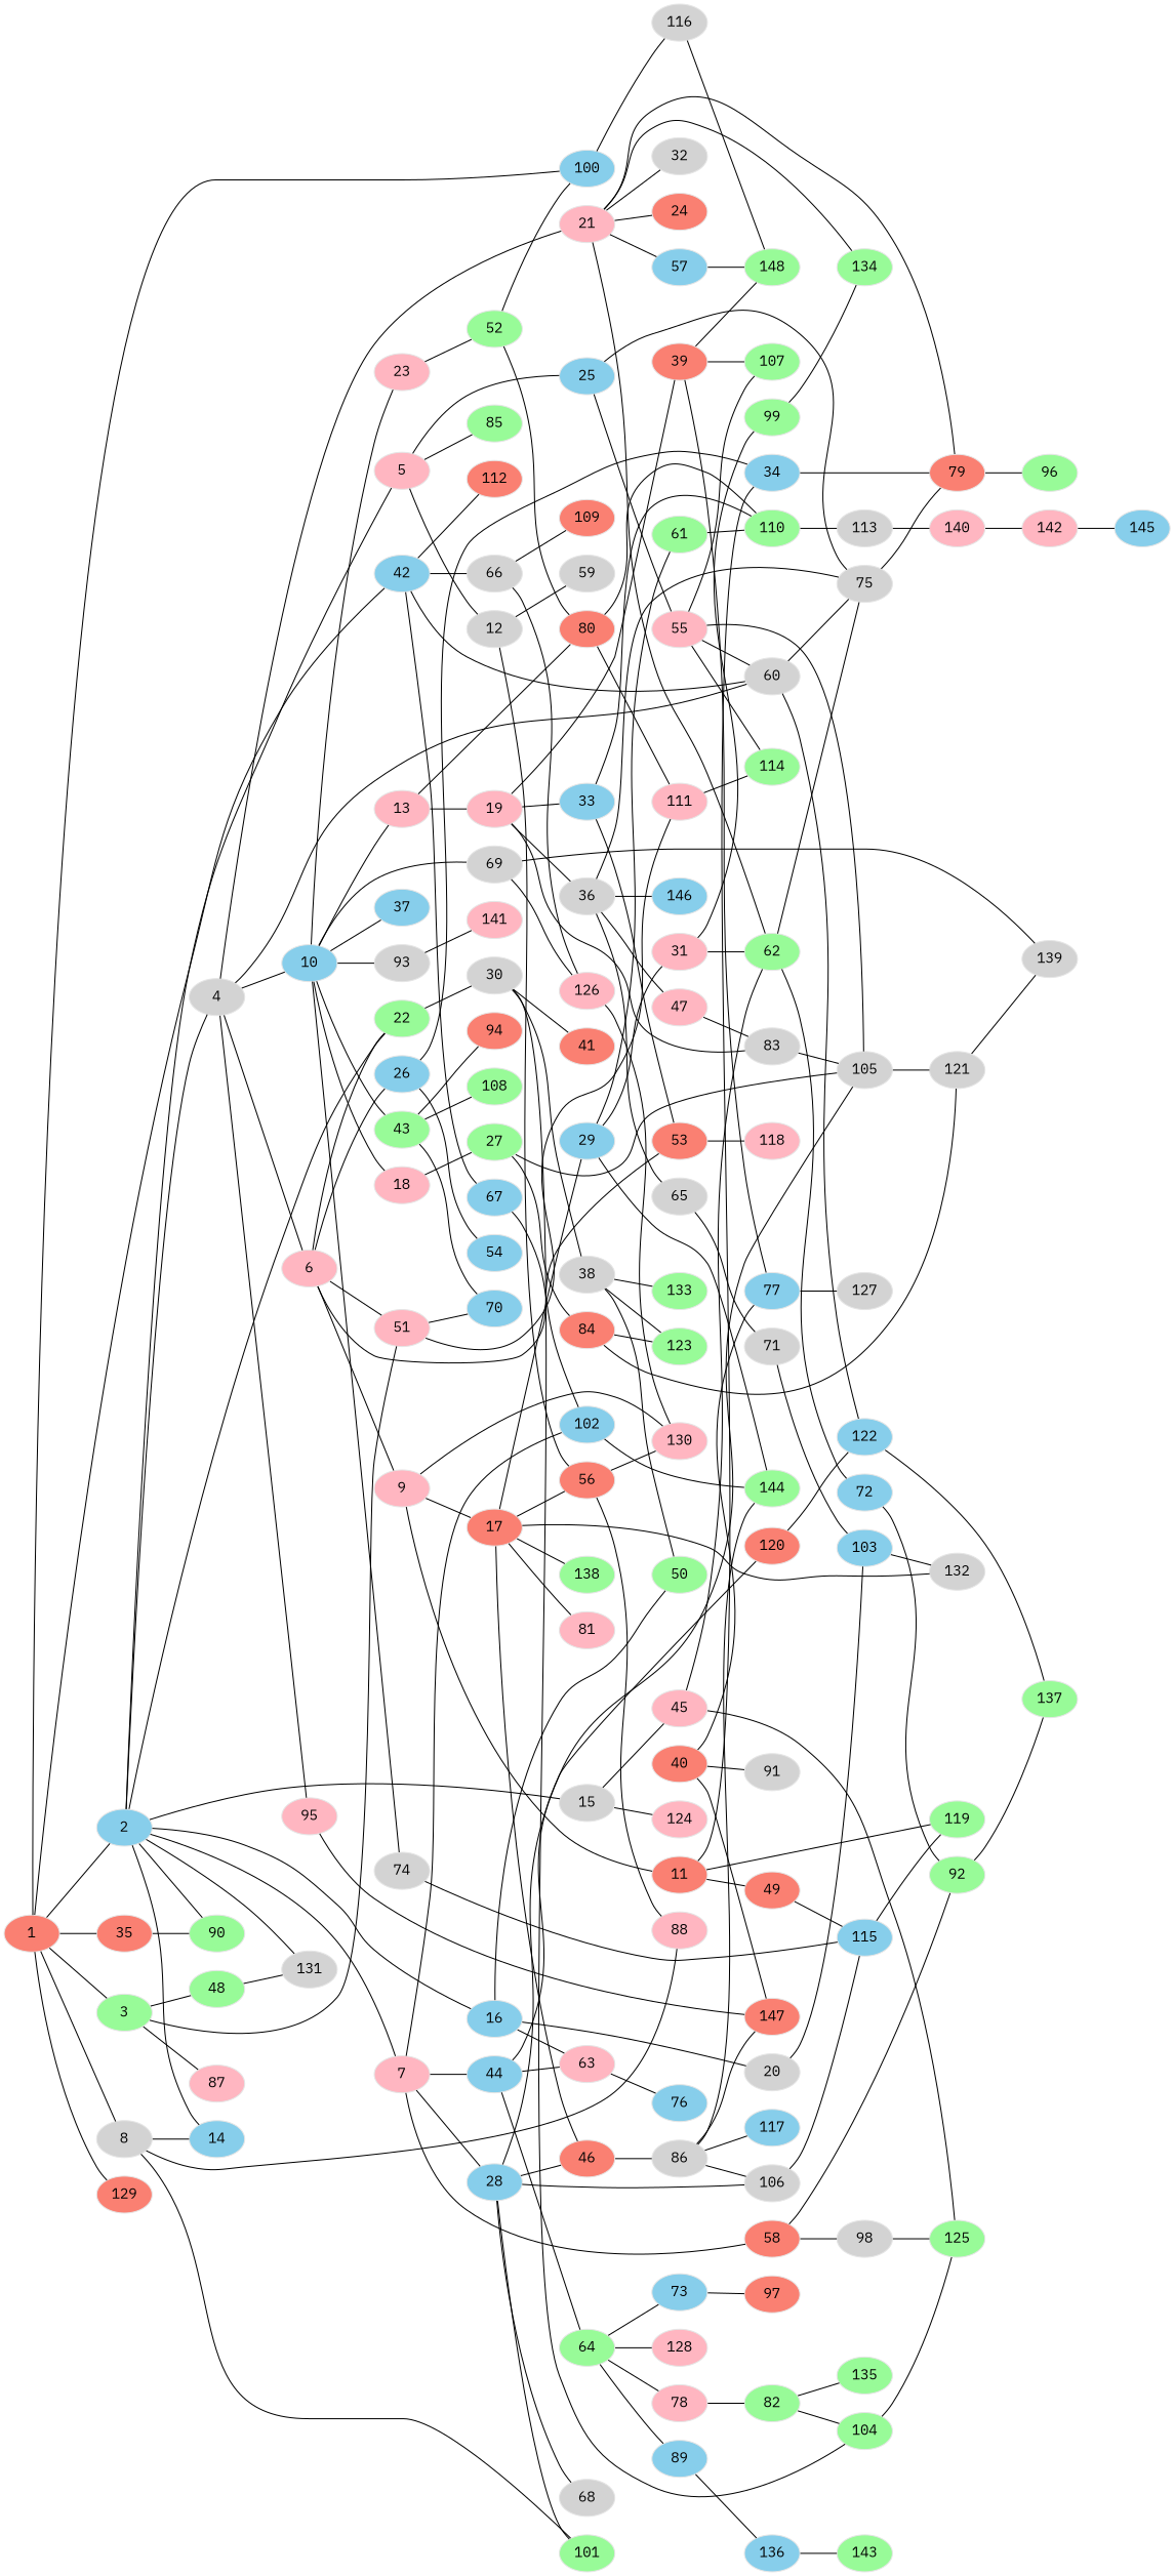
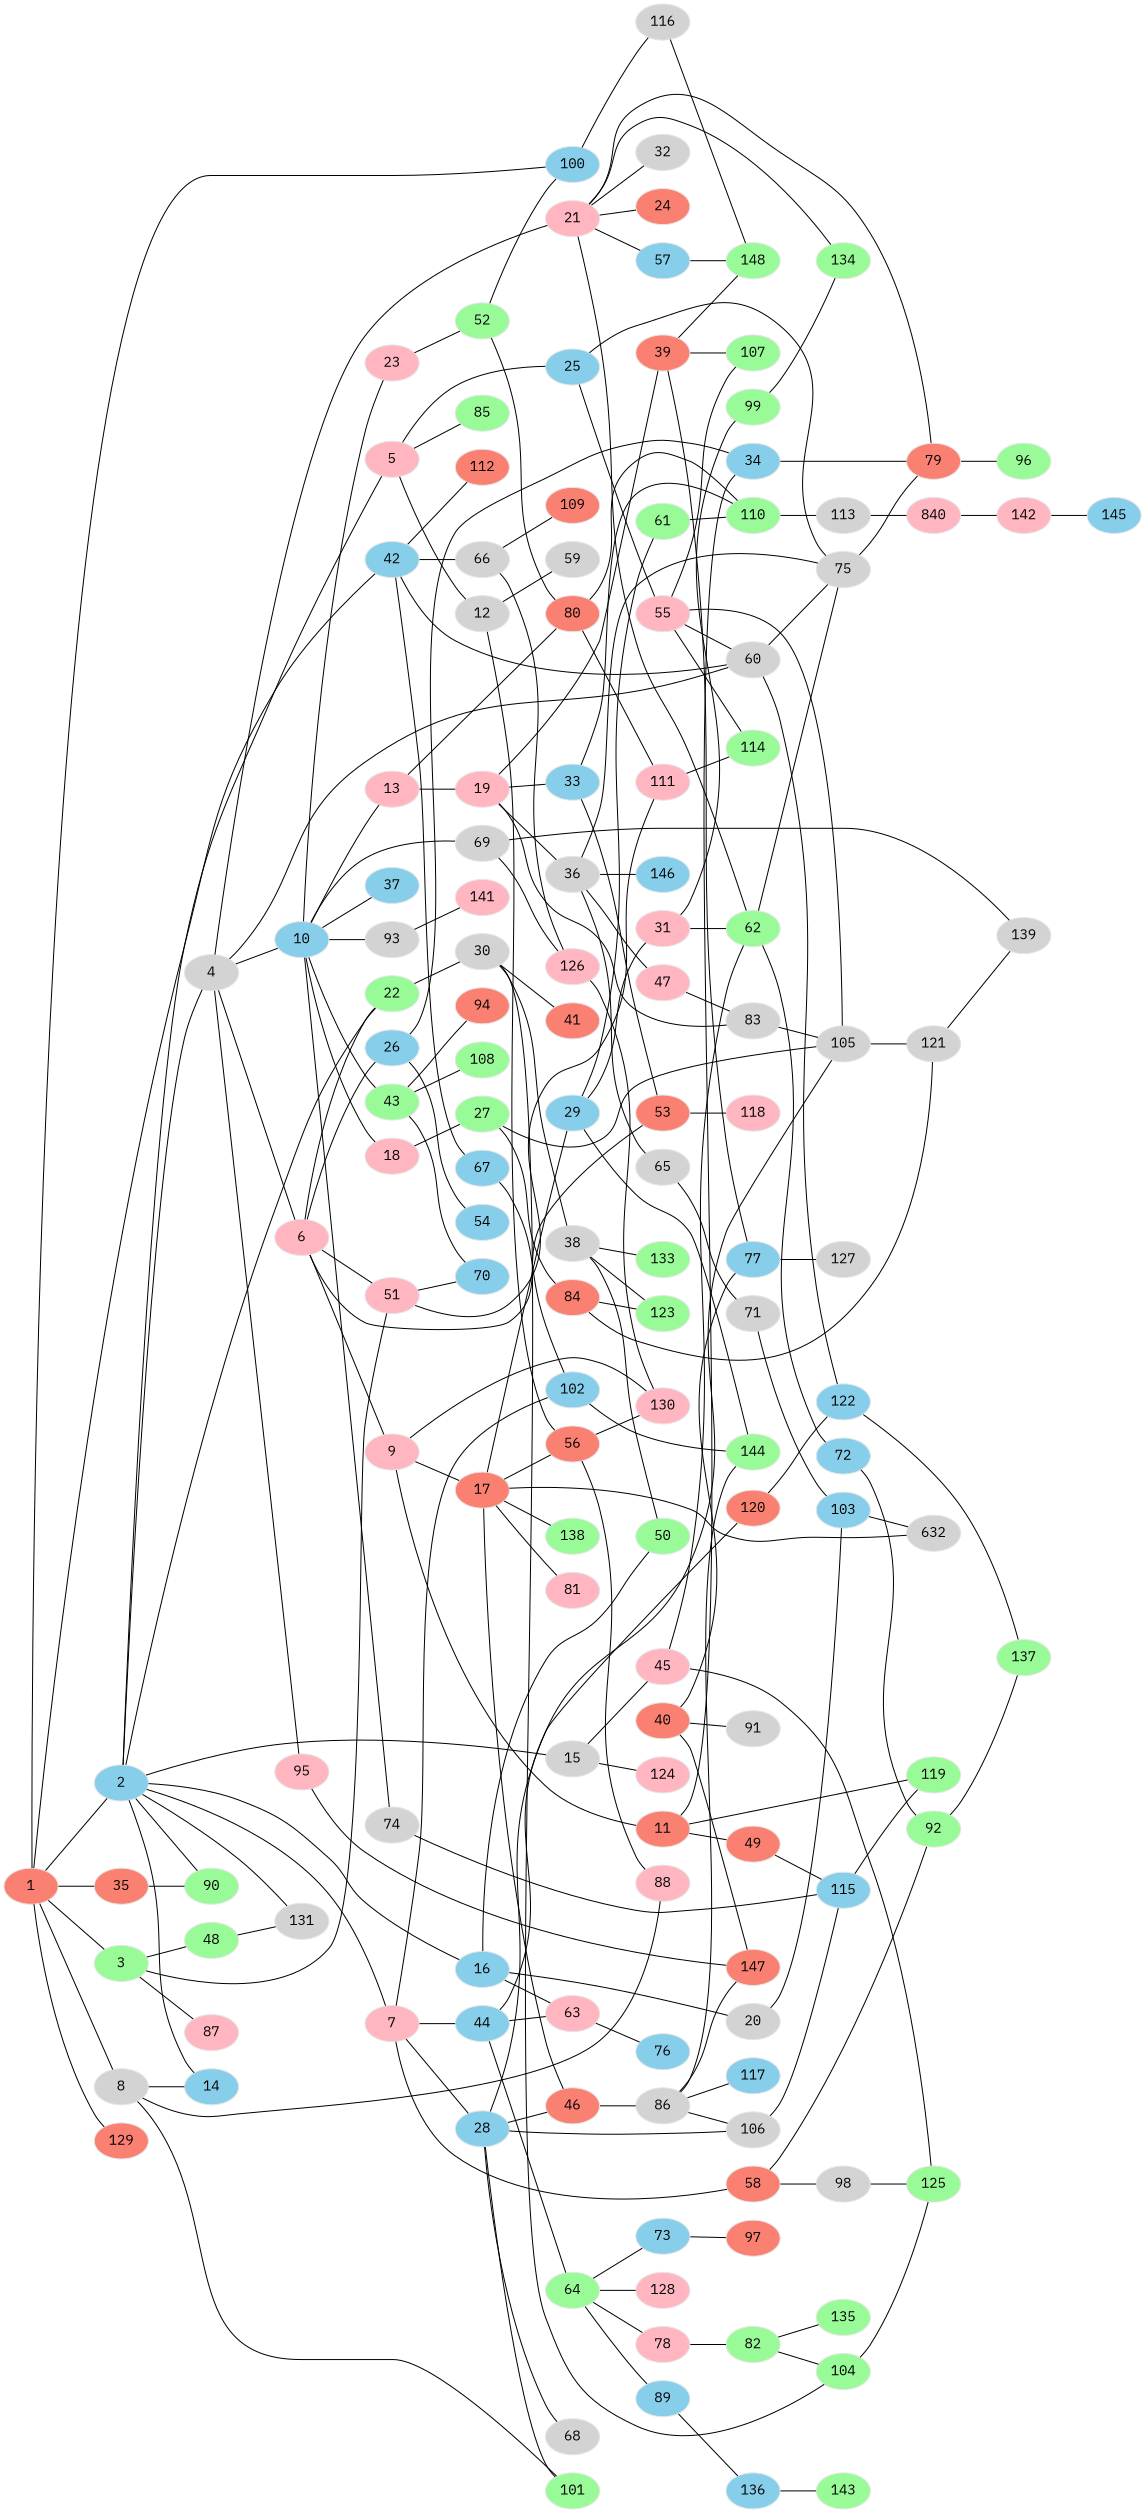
  graph {
    fontname="IBM Plex Mono"
    rankdir=LR
    node [color=gray90 fillcolor=palegreen fontname="IBM Plex Mono" style=filled]
    edge [fontname="IBM Plex Mono"]
    1 [fillcolor=salmon]
    2 [fillcolor=skyblue]
    3
    8 [fillcolor=lightgrey]
    35 [fillcolor=salmon]
    42 [fillcolor=skyblue]
    100 [fillcolor=skyblue]
    129 [fillcolor=salmon]
    4 [fillcolor=lightgrey]
    5 [fillcolor=lightpink]
    7 [fillcolor=lightpink]
    14 [fillcolor=skyblue]
    15 [fillcolor=lightgrey]
    16 [fillcolor=skyblue]
    22
    90
    131 [fillcolor=lightgrey]
    48
    51 [fillcolor=lightpink]
    87 [fillcolor=lightpink]
    88 [fillcolor=lightpink]
    101
    60 [fillcolor=lightgrey]
    66 [fillcolor=lightgrey]
    67 [fillcolor=skyblue]
    112 [fillcolor=salmon]
    116 [fillcolor=lightgrey]
    6 [fillcolor=lightpink]
    10 [fillcolor=skyblue]
    21 [fillcolor=lightpink]
    95 [fillcolor=lightpink]
    12 [fillcolor=lightgrey]
    25 [fillcolor=skyblue]
    85
    28 [fillcolor=skyblue]
    44 [fillcolor=skyblue]
    58 [fillcolor=salmon]
    102 [fillcolor=skyblue]
    45 [fillcolor=lightpink]
    124 [fillcolor=lightpink]
    20 [fillcolor=lightgrey]
    50
    63 [fillcolor=lightpink]
    30 [fillcolor=lightgrey]
    70 [fillcolor=skyblue]
    111 [fillcolor=lightpink]
    9 [fillcolor=lightpink]
    26 [fillcolor=skyblue]
    53 [fillcolor=salmon]
    13 [fillcolor=lightpink]
    18 [fillcolor=lightpink]
    23 [fillcolor=lightpink]
    37 [fillcolor=skyblue]
    43
    69 [fillcolor=lightgrey]
    74 [fillcolor=lightgrey]
    93 [fillcolor=lightgrey]
    24 [fillcolor=salmon]
    32 [fillcolor=lightgrey]
    57 [fillcolor=skyblue]
    62
    79 [fillcolor=salmon]
    134
    75 [fillcolor=lightgrey]
    122 [fillcolor=skyblue]
    147 [fillcolor=salmon]
    56 [fillcolor=salmon]
    59 [fillcolor=lightgrey]
    55 [fillcolor=lightpink]
    11 [fillcolor=salmon]
    17 [fillcolor=salmon]
    130 [fillcolor=lightpink]
    34 [fillcolor=skyblue]
    54 [fillcolor=skyblue]
    118 [fillcolor=lightpink]
    46 [fillcolor=salmon]
    105 [fillcolor=lightgrey]
    68 [fillcolor=lightgrey]
    106 [fillcolor=lightgrey]
    64
    120 [fillcolor=salmon]
    92
    98 [fillcolor=lightgrey]
    144
    49 [fillcolor=salmon]
    119
    29 [fillcolor=skyblue]
    81 [fillcolor=lightpink]
-   132 [fillcolor=lightgrey]
+   132 [fillcolor=lightgrey label=632]
    138
    19 [fillcolor=lightpink]
    80 [fillcolor=salmon]
    27
    52
    94 [fillcolor=salmon]
    108
    126 [fillcolor=lightpink]
    139 [fillcolor=lightgrey]
    115 [fillcolor=skyblue]
    141 [fillcolor=lightpink]
    33 [fillcolor=skyblue]
    36 [fillcolor=lightgrey]
    39 [fillcolor=salmon]
    83 [fillcolor=lightgrey]
    110
    125
    103 [fillcolor=skyblue]
    76 [fillcolor=skyblue]
    31 [fillcolor=lightpink]
    61
    86 [fillcolor=lightgrey]
    84 [fillcolor=salmon]
    47 [fillcolor=lightpink]
    65 [fillcolor=lightgrey]
    146 [fillcolor=skyblue]
    77 [fillcolor=skyblue]
    107
    148
    72 [fillcolor=skyblue]
    96
    38 [fillcolor=lightgrey]
    41 [fillcolor=salmon]
    104
    114
    123
    121 [fillcolor=lightgrey]
    40 [fillcolor=salmon]
    91 [fillcolor=lightgrey]
    99
    133
    113 [fillcolor=lightgrey]
    71 [fillcolor=lightgrey]
    127 [fillcolor=lightgrey]
    109 [fillcolor=salmon]
    73 [fillcolor=skyblue]
    78 [fillcolor=lightpink]
    89 [fillcolor=skyblue]
    128 [fillcolor=lightpink]
    117 [fillcolor=skyblue]
    137
    97 [fillcolor=salmon]
    82
    136 [fillcolor=skyblue]
    135
    143
-   140 [fillcolor=lightpink]
+   140 [fillcolor=lightpink label=840]
    142 [fillcolor=lightpink]
    145 [fillcolor=skyblue]
    1 -- 2
    1 -- 3
    1 -- 8
    1 -- 35
    1 -- 42
    1 -- 100
    1 -- 129
    2 -- 4
    2 -- 5
    2 -- 7
    2 -- 14
    2 -- 15
    2 -- 16
    2 -- 22
    2 -- 90
    2 -- 131
    3 -- 48
    3 -- 51
    3 -- 87
    8 -- 14
    8 -- 88
    8 -- 101
    35 -- 90
    42 -- 60
    42 -- 66
    42 -- 67
    42 -- 112
    100 -- 116
    4 -- 60
    4 -- 6
    4 -- 10
    4 -- 21
    4 -- 95
    5 -- 12
    5 -- 25
    5 -- 85
    7 -- 28
    7 -- 44
    7 -- 58
    7 -- 102
    15 -- 45
    15 -- 124
    16 -- 20
    16 -- 50
    16 -- 63
    22 -- 30
    48 -- 131
    51 -- 70
    51 -- 111
    60 -- 75
    60 -- 122
    66 -- 126
    66 -- 109
    67 -- 102
    116 -- 148
    6 -- 22
    6 -- 51
    6 -- 9
    6 -- 26
    6 -- 53
    10 -- 13
    10 -- 18
    10 -- 23
    10 -- 37
    10 -- 43
    10 -- 69
    10 -- 74
    10 -- 93
    21 -- 24
    21 -- 32
    21 -- 57
    21 -- 62
    21 -- 79
    21 -- 134
    95 -- 147
    12 -- 56
    12 -- 59
    25 -- 75
    25 -- 55
    28 -- 101
    28 -- 46
    28 -- 105
    28 -- 68
    28 -- 106
    44 -- 63
    44 -- 64
    44 -- 120
    58 -- 92
    58 -- 98
    102 -- 144
    45 -- 62
    45 -- 125
    20 -- 103
    63 -- 76
    30 -- 38
    30 -- 41
    30 -- 104
    111 -- 114
    9 -- 11
    9 -- 17
    9 -- 130
    26 -- 34
    26 -- 54
    53 -- 118
    13 -- 19
    13 -- 80
    18 -- 27
    23 -- 52
    43 -- 70
    43 -- 94
    43 -- 108
    69 -- 126
    69 -- 139
    74 -- 115
    93 -- 141
    57 -- 148
    62 -- 75
    62 -- 72
    79 -- 96
    75 -- 79
    122 -- 137
    56 -- 88
    56 -- 130
    55 -- 60
    55 -- 105
    55 -- 107
    55 -- 114
    11 -- 34
    11 -- 49
    11 -- 119
    17 -- 56
    17 -- 46
    17 -- 29
    17 -- 81
    17 -- 132
    17 -- 138
    34 -- 79
    46 -- 86
    105 -- 121
    106 -- 115
    64 -- 73
    64 -- 78
    64 -- 89
    64 -- 128
    120 -- 122
    92 -- 137
    98 -- 125
    49 -- 115
    29 -- 144
    29 -- 31
    29 -- 61
    19 -- 33
    19 -- 36
    19 -- 39
    19 -- 83
    80 -- 111
    80 -- 110
    27 -- 105
    27 -- 84
    52 -- 100
    52 -- 80
    126 -- 130
    115 -- 119
    33 -- 53
    33 -- 110
    36 -- 75
    36 -- 47
    36 -- 65
    36 -- 146
    39 -- 77
    39 -- 107
    39 -- 148
    83 -- 105
    110 -- 113
    103 -- 132
    31 -- 62
    31 -- 99
    61 -- 110
    86 -- 147
    86 -- 106
    86 -- 144
    86 -- 117
    84 -- 123
    84 -- 121
    47 -- 83
    65 -- 71
    77 -- 127
    72 -- 92
    38 -- 50
    38 -- 123
    38 -- 133
    104 -- 125
    121 -- 139
    40 -- 147
    40 -- 77
    40 -- 91
    99 -- 134
    113 -- 140
    71 -- 103
    73 -- 97
    78 -- 82
    89 -- 136
    82 -- 104
    82 -- 135
    136 -- 143
    140 -- 142
    142 -- 145
  }
